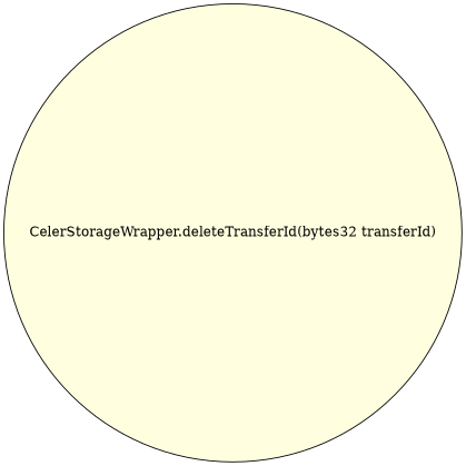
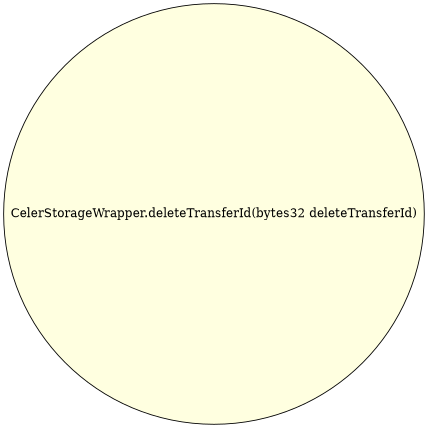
  digraph {
    rankdir=LR
-   "CelerStorageWrapper.deleteTransferId(bytes32 transferId)" [height=0.5 width=6.6069 style=filled fillcolor=lightyellow shape=circle]
+   "CelerStorageWrapper.deleteTransferId(bytes32 transferId)" [height=0.5 width=6.6069 style=filled fillcolor=lightyellow shape=circle label="CelerStorageWrapper.deleteTransferId(bytes32 deleteTransferId)"]
  }
